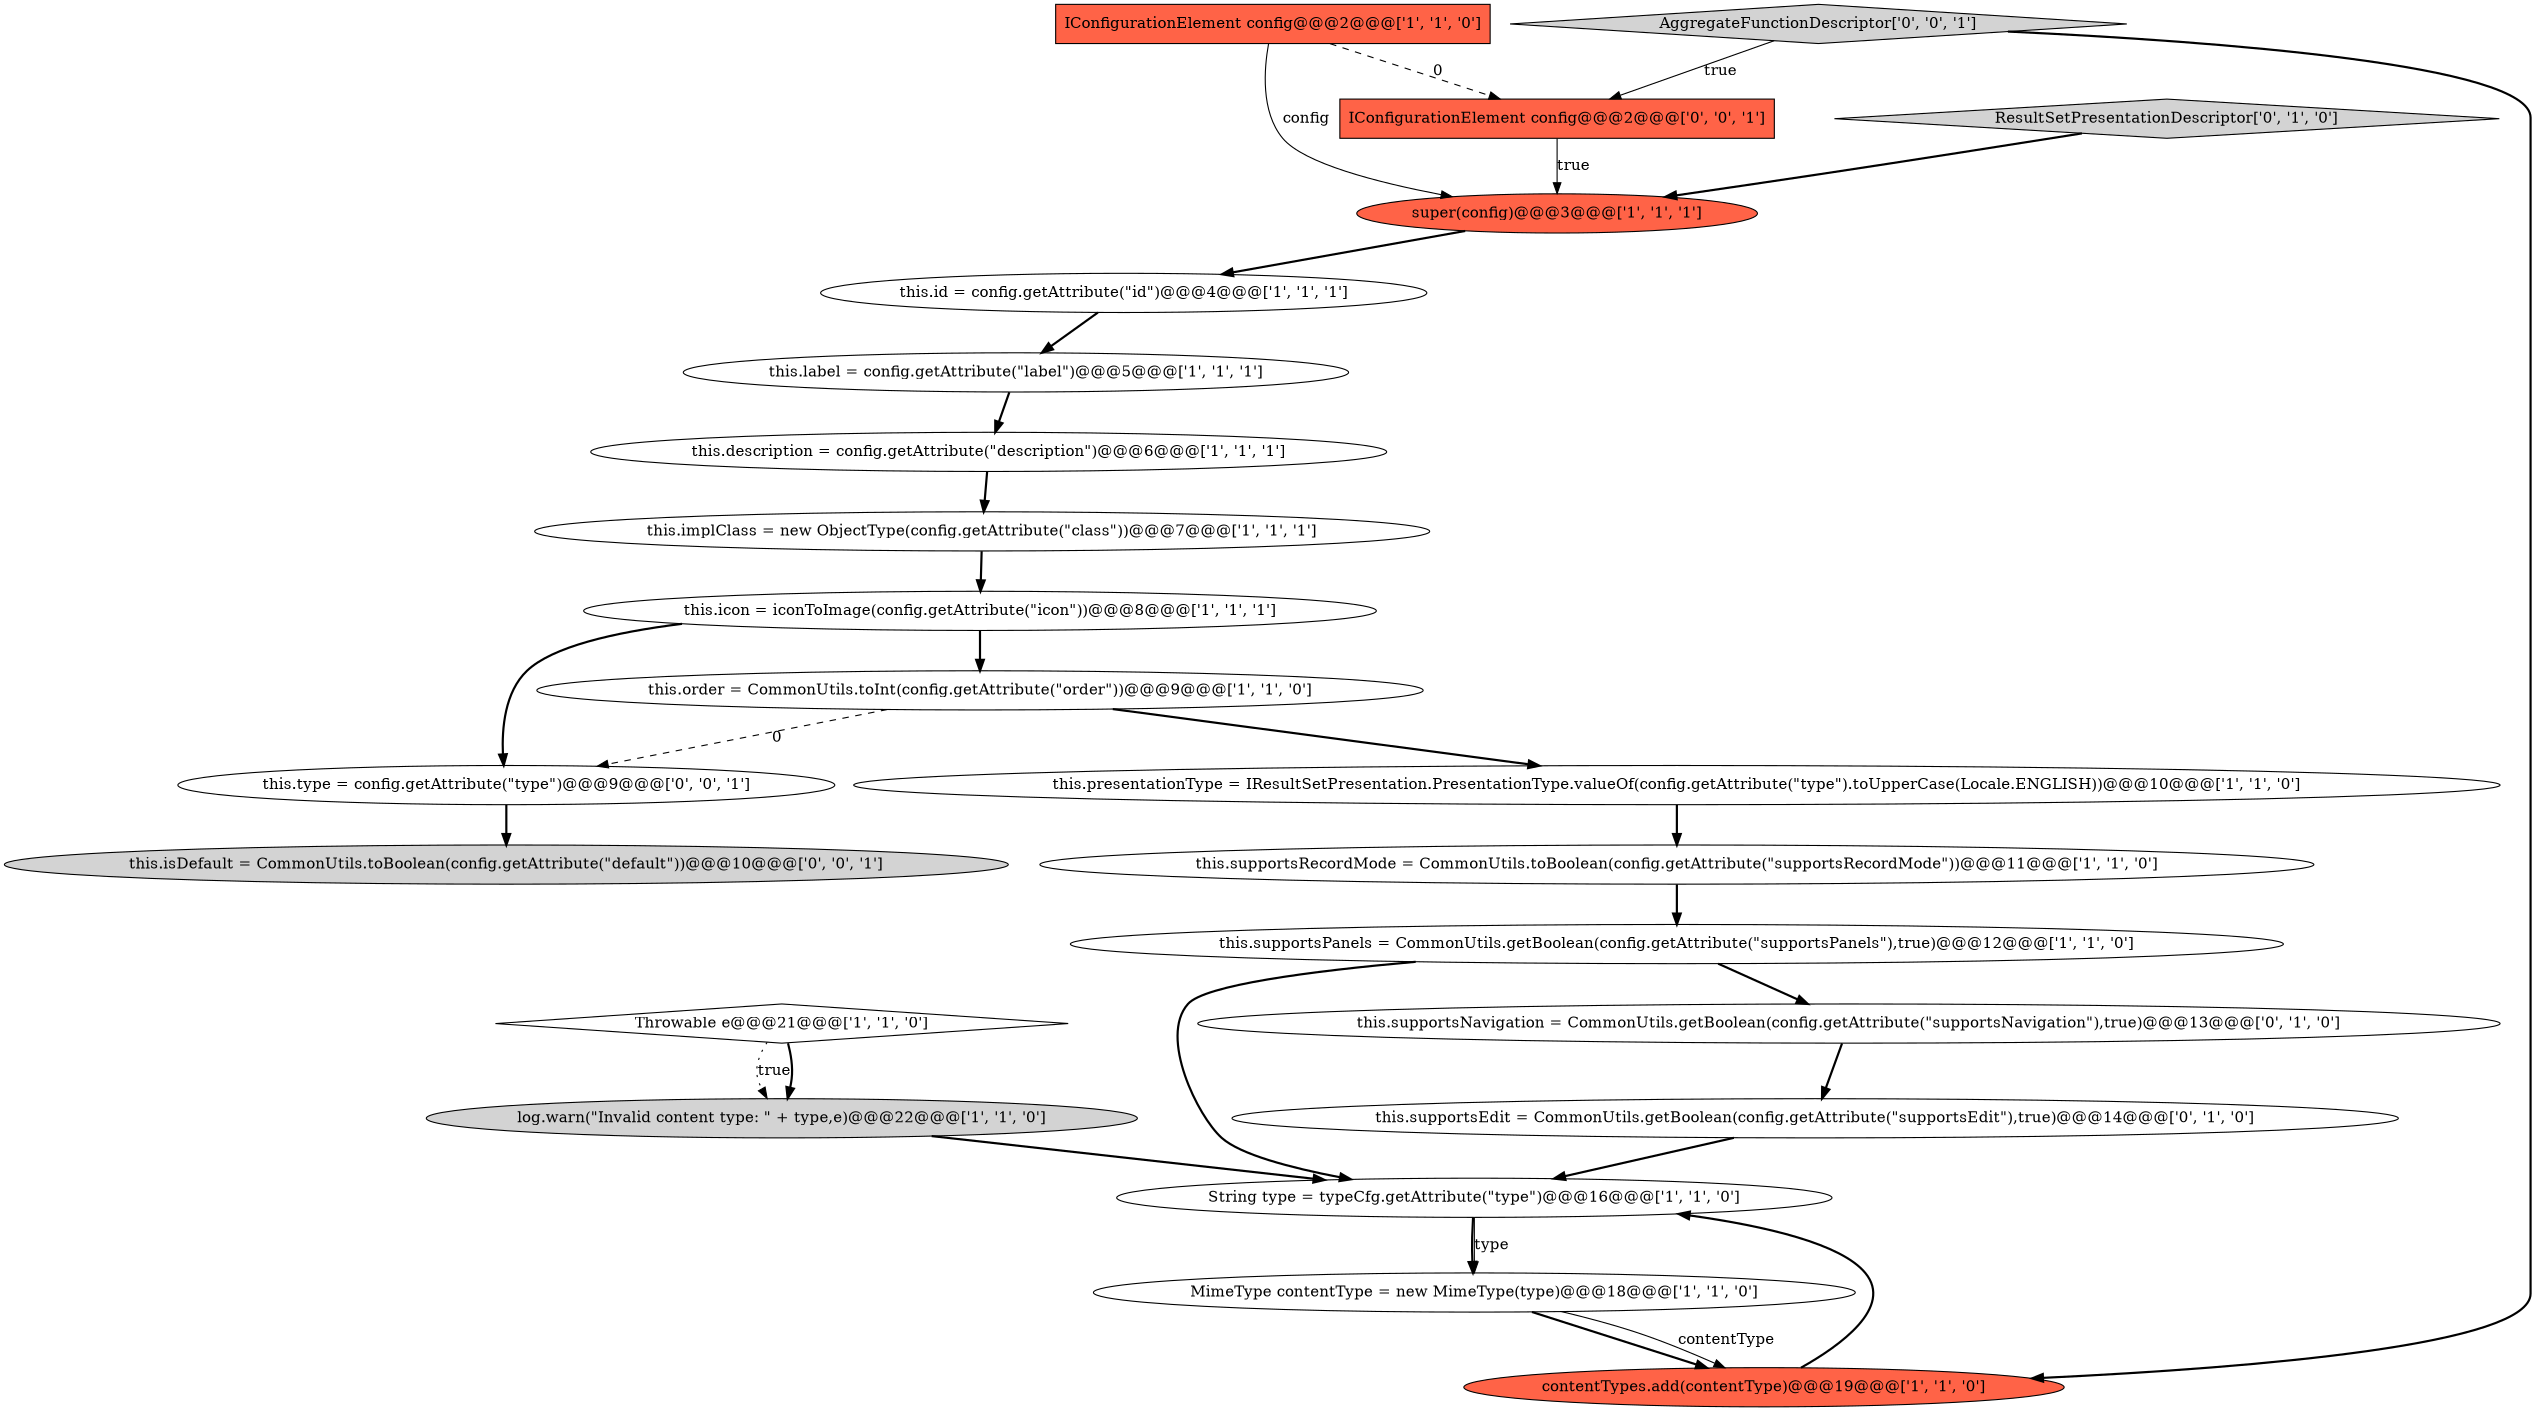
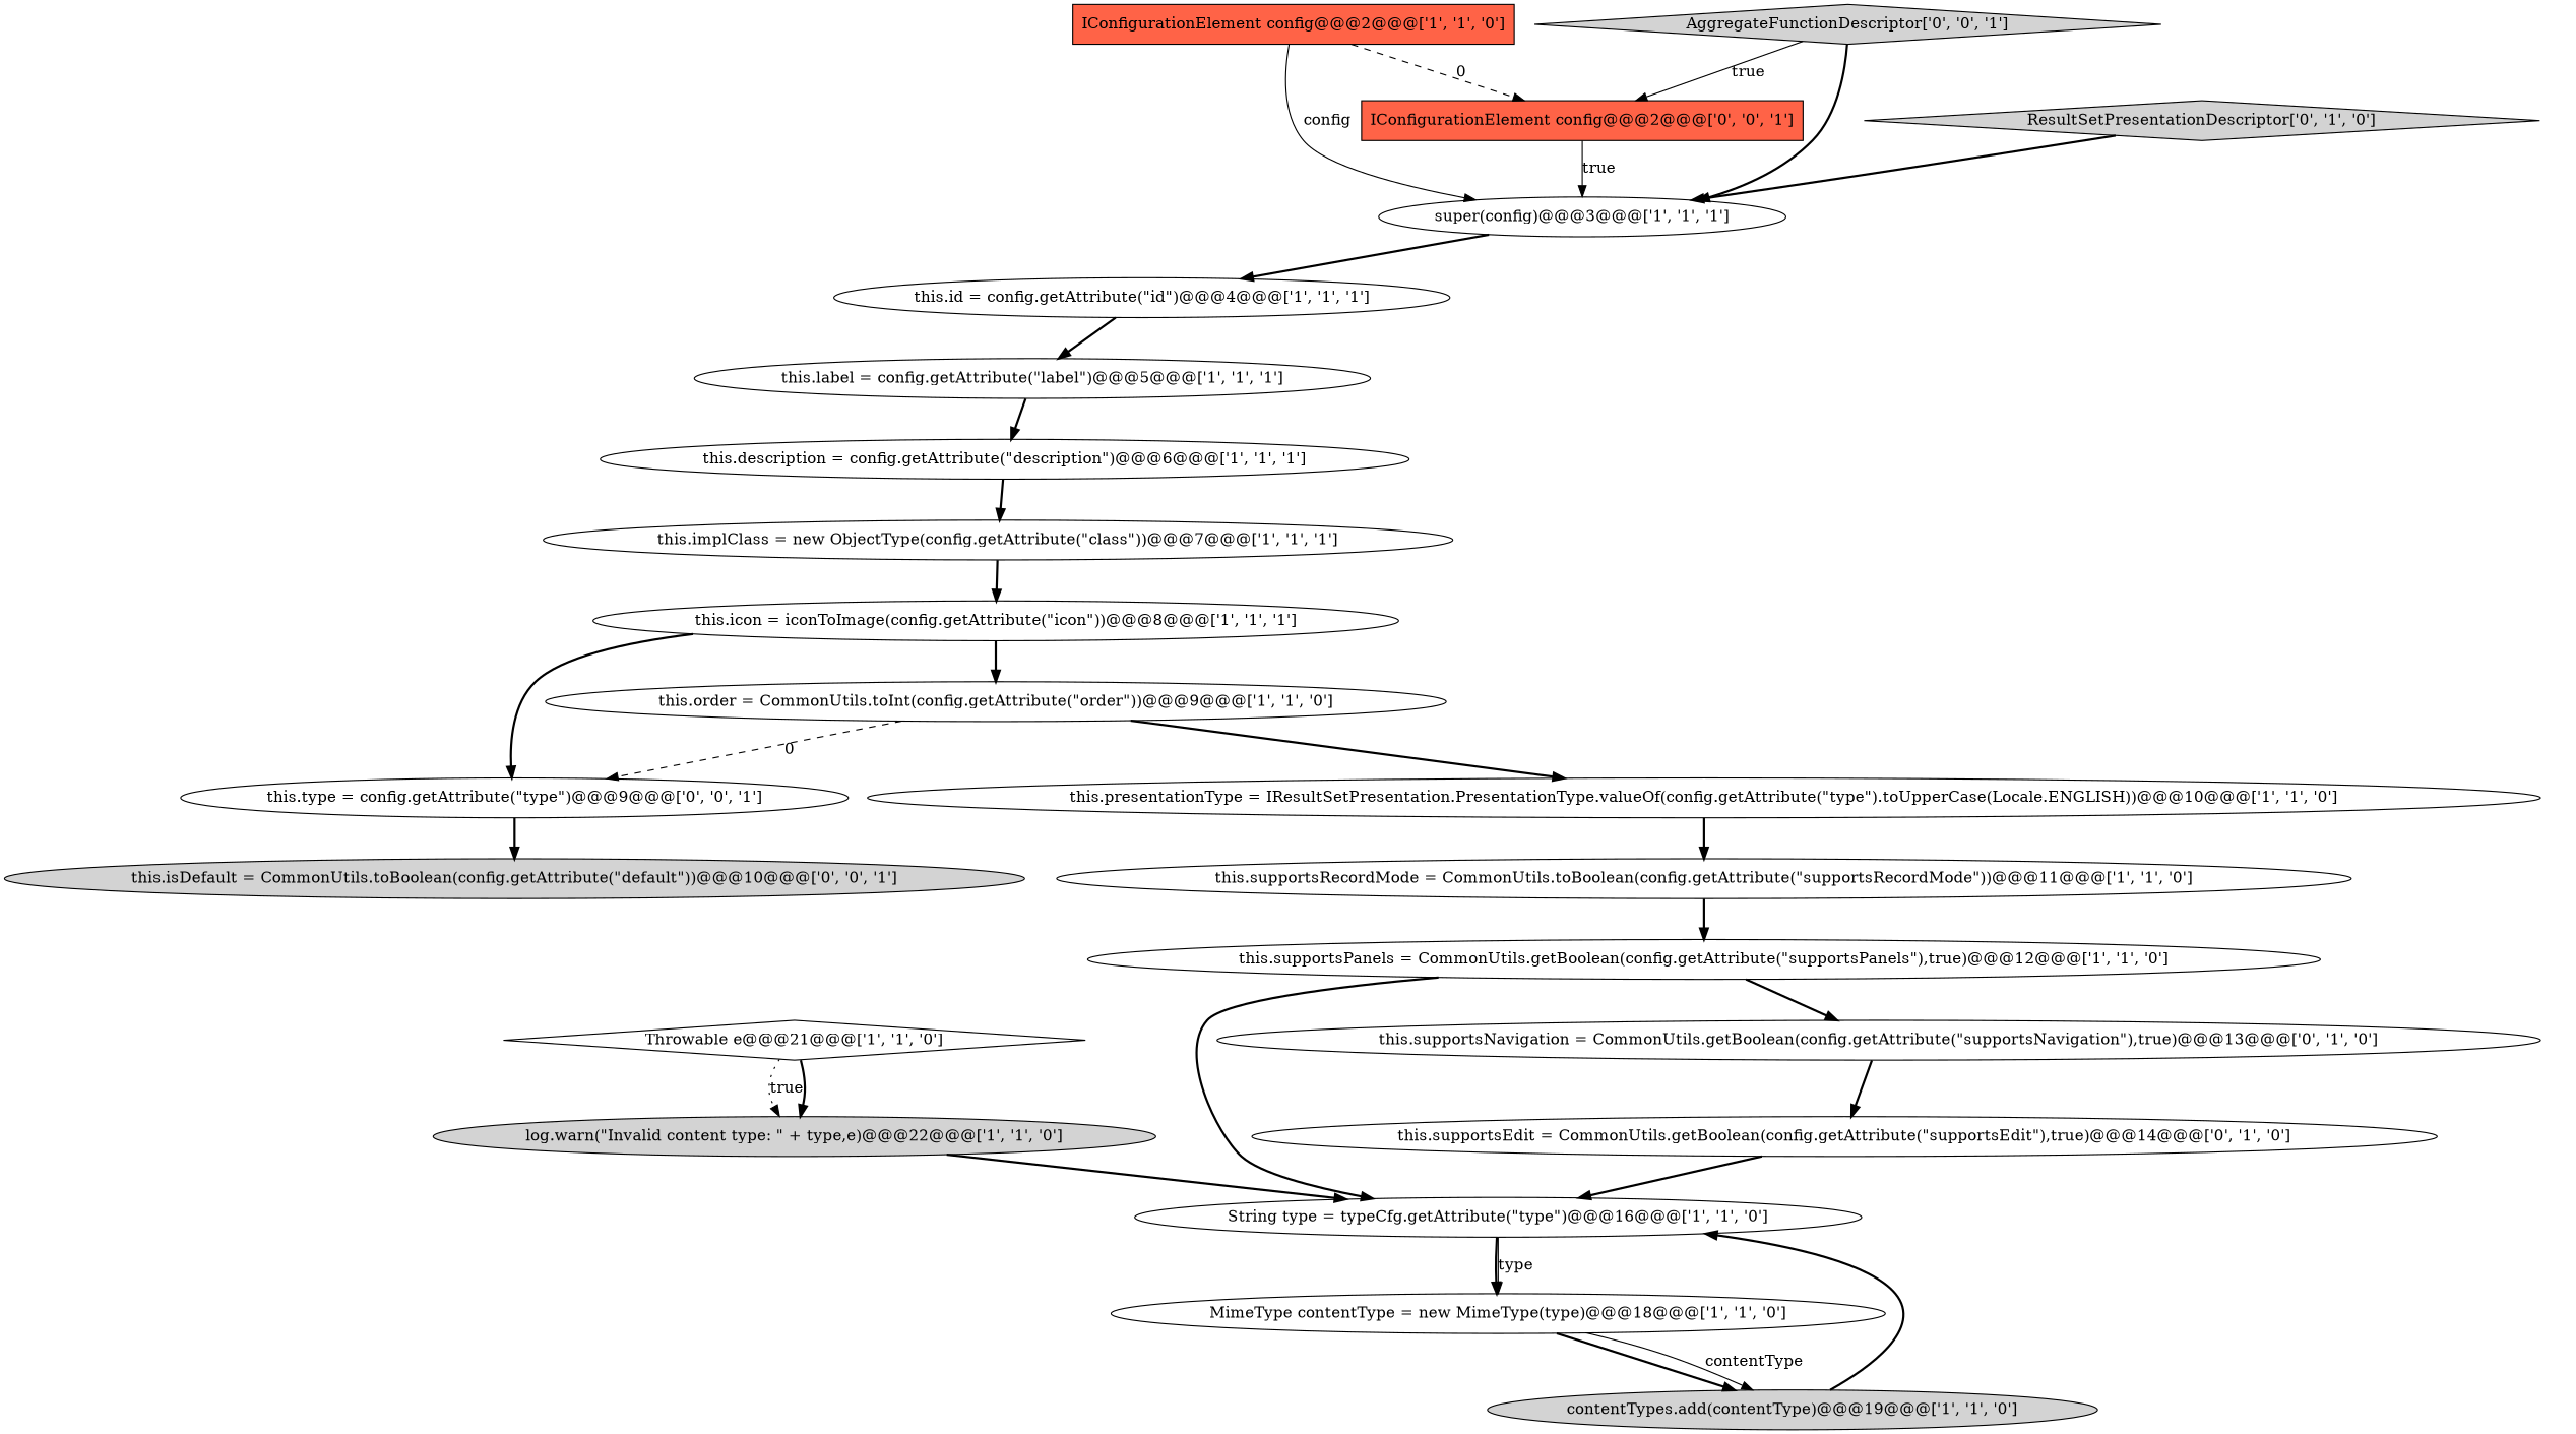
  digraph {
    node [fillcolor=white shape=ellipse style=filled]
    edge [style=bold]
    n1 [fillcolor=tomato label="IConfigurationElement config@@@2@@@['1', '1', '0']" shape=box]
-   n2 [fillcolor=tomato label="super(config)@@@3@@@['1', '1', '1']"]
+   n2 [label="super(config)@@@3@@@['1', '1', '1']"]
    n3 [fillcolor=tomato label="IConfigurationElement config@@@2@@@['0', '0', '1']" shape=box]
    n4 [label="this.id = config.getAttribute(\"id\")@@@4@@@['1', '1', '1']"]
    n5 [fillcolor=lightgray label="log.warn(\"Invalid content type: \" + type,e)@@@22@@@['1', '1', '0']"]
    n6 [label="String type = typeCfg.getAttribute(\"type\")@@@16@@@['1', '1', '0']"]
    n7 [label="MimeType contentType = new MimeType(type)@@@18@@@['1', '1', '0']"]
-   n8 [fillcolor=tomato label="contentTypes.add(contentType)@@@19@@@['1', '1', '0']"]
+   n8 [fillcolor=lightgray label="contentTypes.add(contentType)@@@19@@@['1', '1', '0']"]
    n9 [label="this.presentationType = IResultSetPresentation.PresentationType.valueOf(config.getAttribute(\"type\").toUpperCase(Locale.ENGLISH))@@@10@@@['1', '1', '0']"]
    n10 [label="this.supportsRecordMode = CommonUtils.toBoolean(config.getAttribute(\"supportsRecordMode\"))@@@11@@@['1', '1', '0']"]
    n11 [label="this.supportsPanels = CommonUtils.getBoolean(config.getAttribute(\"supportsPanels\"),true)@@@12@@@['1', '1', '0']"]
    n12 [fillcolor=lightgray label="AggregateFunctionDescriptor['0', '0', '1']" shape=diamond]
    n13 [label="this.label = config.getAttribute(\"label\")@@@5@@@['1', '1', '1']"]
    n14 [label="this.icon = iconToImage(config.getAttribute(\"icon\"))@@@8@@@['1', '1', '1']"]
    n15 [label="this.type = config.getAttribute(\"type\")@@@9@@@['0', '0', '1']"]
    n16 [label="this.order = CommonUtils.toInt(config.getAttribute(\"order\"))@@@9@@@['1', '1', '0']"]
    n17 [fillcolor=lightgray label="this.isDefault = CommonUtils.toBoolean(config.getAttribute(\"default\"))@@@10@@@['0', '0', '1']"]
    n18 [label="this.description = config.getAttribute(\"description\")@@@6@@@['1', '1', '1']"]
    n19 [label="this.implClass = new ObjectType(config.getAttribute(\"class\"))@@@7@@@['1', '1', '1']"]
    n20 [fillcolor=lightgray label="ResultSetPresentationDescriptor['0', '1', '0']" shape=diamond]
    n21 [label="this.supportsEdit = CommonUtils.getBoolean(config.getAttribute(\"supportsEdit\"),true)@@@14@@@['0', '1', '0']"]
    n22 [label="this.supportsNavigation = CommonUtils.getBoolean(config.getAttribute(\"supportsNavigation\"),true)@@@13@@@['0', '1', '0']"]
    n23 [label="Throwable e@@@21@@@['1', '1', '0']" shape=diamond]
    n1 -> n2 [label=config style=solid]
    n1 -> n3 [label=0 style=dashed]
    n2 -> n4
    n3 -> n2 [label=true style=solid]
    n4 -> n13
    n5 -> n6
    n6 -> n7
    n6 -> n7 [label=type style=solid]
    n7 -> n8
    n7 -> n8 [label=contentType style=solid]
    n8 -> n6
    n9 -> n10
    n10 -> n11
    n11 -> n6
    n11 -> n22
-   n12 -> n8
+   n12 -> n2
    n12 -> n3 [label=true style=solid]
    n13 -> n18
    n14 -> n15
    n14 -> n16
    n15 -> n17
    n16 -> n9
    n16 -> n15 [label=0 style=dashed]
    n18 -> n19
    n19 -> n14
    n20 -> n2
    n21 -> n6
    n22 -> n21
    n23 -> n5 [label=true style=dotted]
    n23 -> n5
  }
